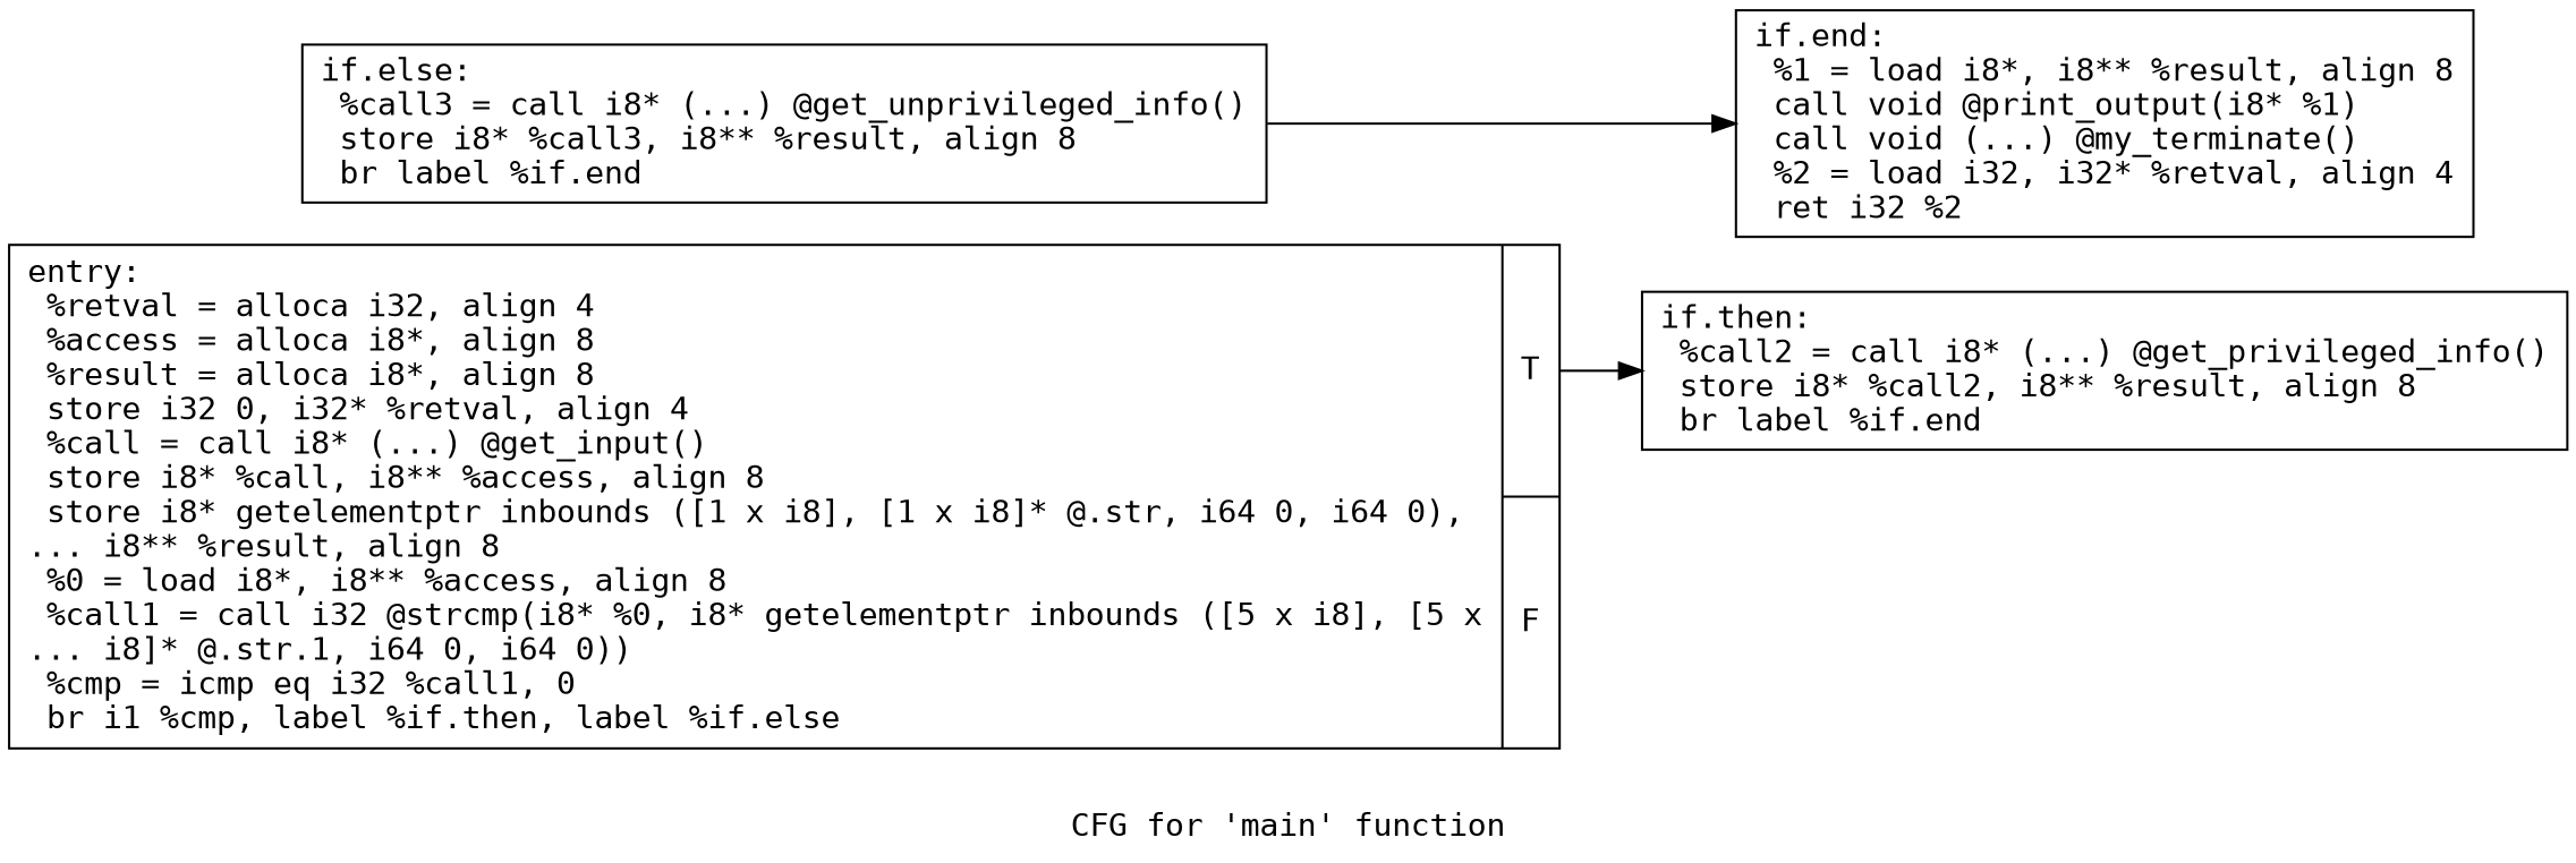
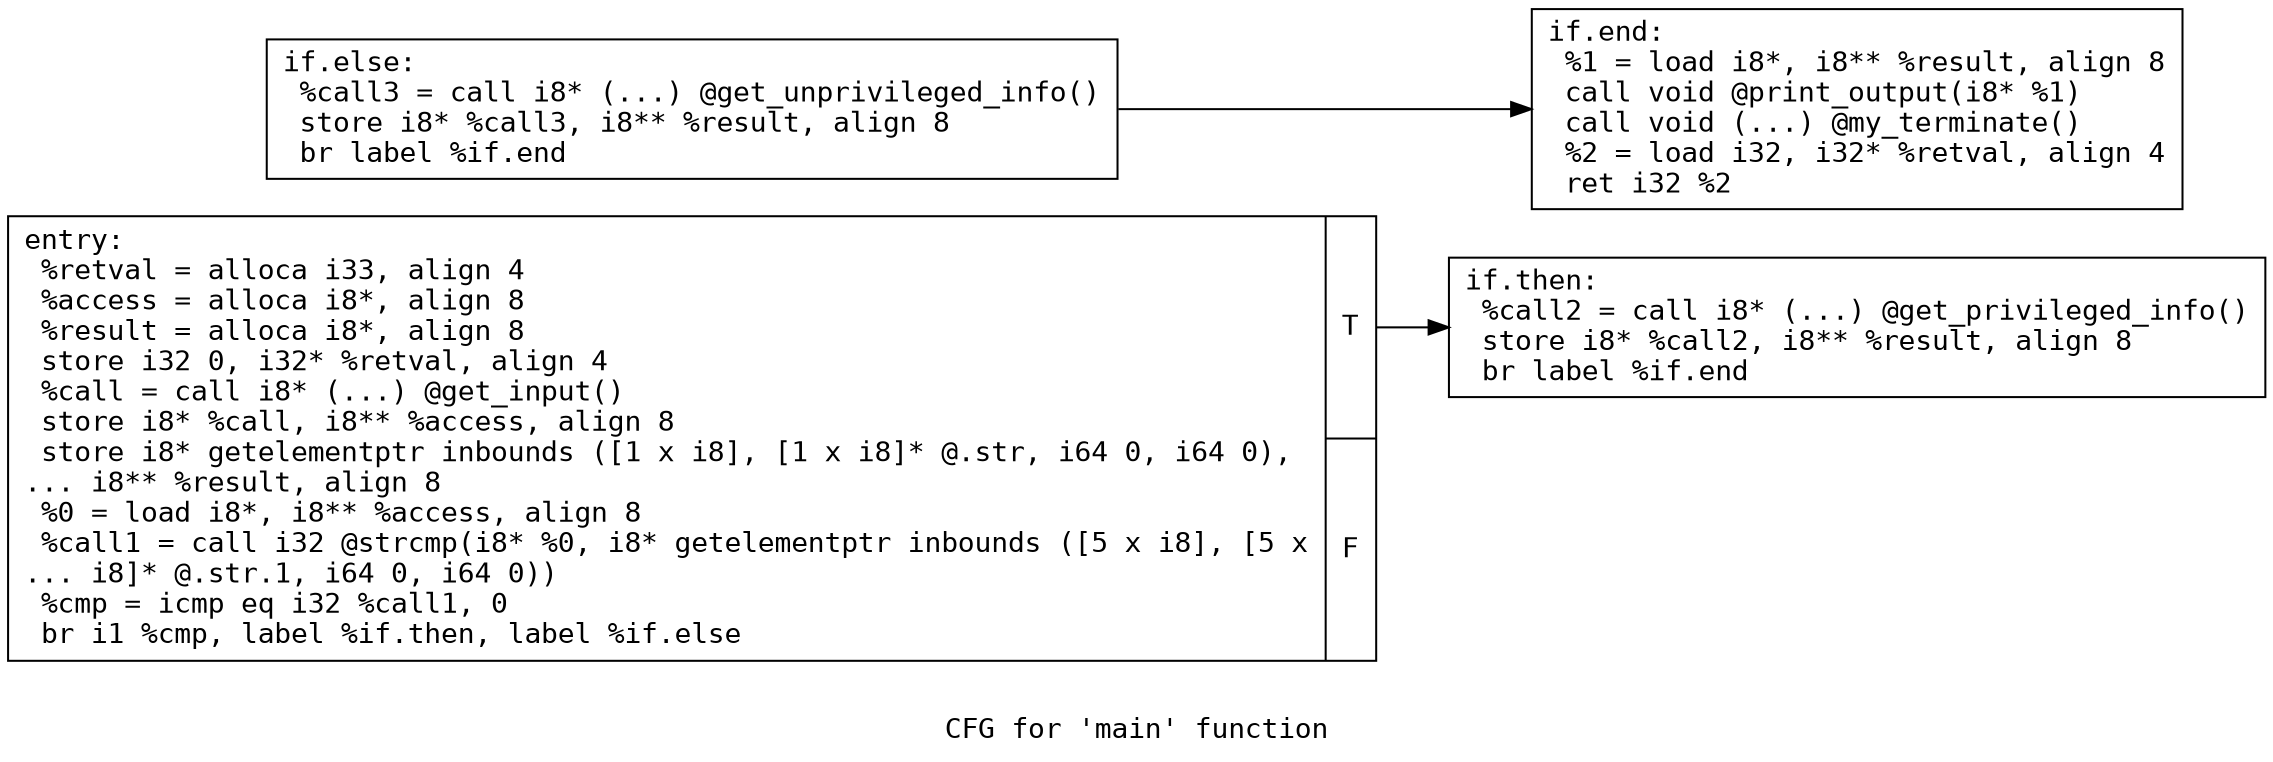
  digraph {
    fontname="DejaVu Sans Mono"
    label="CFG for 'main' function"
    rankdir=LR
    node [fontname="DejaVu Sans Mono" shape=record]
    edge [fontname="DejaVu Sans Mono"]
-   n1 [label="{entry:\l  %retval = alloca i32, align 4\l  %access = alloca i8*, align 8\l  %result = alloca i8*, align 8\l  store i32 0, i32* %retval, align 4\l  %call = call i8* (...) @get_input()\l  store i8* %call, i8** %access, align 8\l  store i8* getelementptr inbounds ([1 x i8], [1 x i8]* @.str, i64 0, i64 0),\l... i8** %result, align 8\l  %0 = load i8*, i8** %access, align 8\l  %call1 = call i32 @strcmp(i8* %0, i8* getelementptr inbounds ([5 x i8], [5 x\l... i8]* @.str.1, i64 0, i64 0))\l  %cmp = icmp eq i32 %call1, 0\l  br i1 %cmp, label %if.then, label %if.else\l|{<s0>T|<s1>F}}"]
+   n1 [label="{entry:\l  %retval = alloca i33, align 4\l  %access = alloca i8*, align 8\l  %result = alloca i8*, align 8\l  store i32 0, i32* %retval, align 4\l  %call = call i8* (...) @get_input()\l  store i8* %call, i8** %access, align 8\l  store i8* getelementptr inbounds ([1 x i8], [1 x i8]* @.str, i64 0, i64 0),\l... i8** %result, align 8\l  %0 = load i8*, i8** %access, align 8\l  %call1 = call i32 @strcmp(i8* %0, i8* getelementptr inbounds ([5 x i8], [5 x\l... i8]* @.str.1, i64 0, i64 0))\l  %cmp = icmp eq i32 %call1, 0\l  br i1 %cmp, label %if.then, label %if.else\l|{<s0>T|<s1>F}}"]
    n2 [label="{if.then:                                          \l  %call2 = call i8* (...) @get_privileged_info()\l  store i8* %call2, i8** %result, align 8\l  br label %if.end\l}"]
    n3 [label="{if.else:                                          \l  %call3 = call i8* (...) @get_unprivileged_info()\l  store i8* %call3, i8** %result, align 8\l  br label %if.end\l}"]
    n4 [label="{if.end:                                           \l  %1 = load i8*, i8** %result, align 8\l  call void @print_output(i8* %1)\l  call void (...) @my_terminate()\l  %2 = load i32, i32* %retval, align 4\l  ret i32 %2\l}"]
    n1 -> n2 [tailport=s0]
    n3 -> n4
  }
